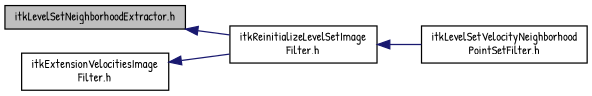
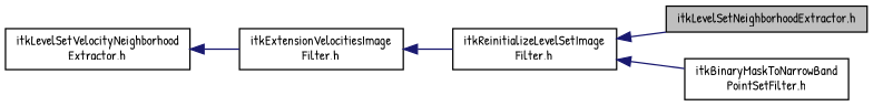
  digraph {
    fontname="Patrick Hand"
    rankdir=LR
    node [color=black fillcolor=white fontname="Patrick Hand" fontsize=10 shape=record style=filled]
    edge [color=midnightblue dir=back fontname="Patrick Hand" fontsize=10 labelfontname=Helvetica labelfontsize=10 style=solid]
    n1 [fillcolor=grey75 fontcolor=black height=0.2 label="itkLevelSetNeighborhoodExtractor.h" width=0.4]
    n2 [height=0.2 label="itkReinitializeLevelSetImage\lFilter.h" width=0.4]
+   n3 [height=0.2 label="itkLevelSetVelocityNeighborhood\lExtractor.h" width=0.4]
    n4 [height=0.2 label="itkExtensionVelocitiesImage\lFilter.h" width=0.4]
-   n5 [height=0.2 label="itkLevelSetVelocityNeighborhood\lPointSetFilter.h" width=0.4]
-   n1 -> n2
+   n5 [height=0.2 label="itkBinaryMaskToNarrowBand\lPointSetFilter.h" width=0.4]
+   n2 -> n1
    n2 -> n5
+   n3 -> n4
    n4 -> n2
  }
